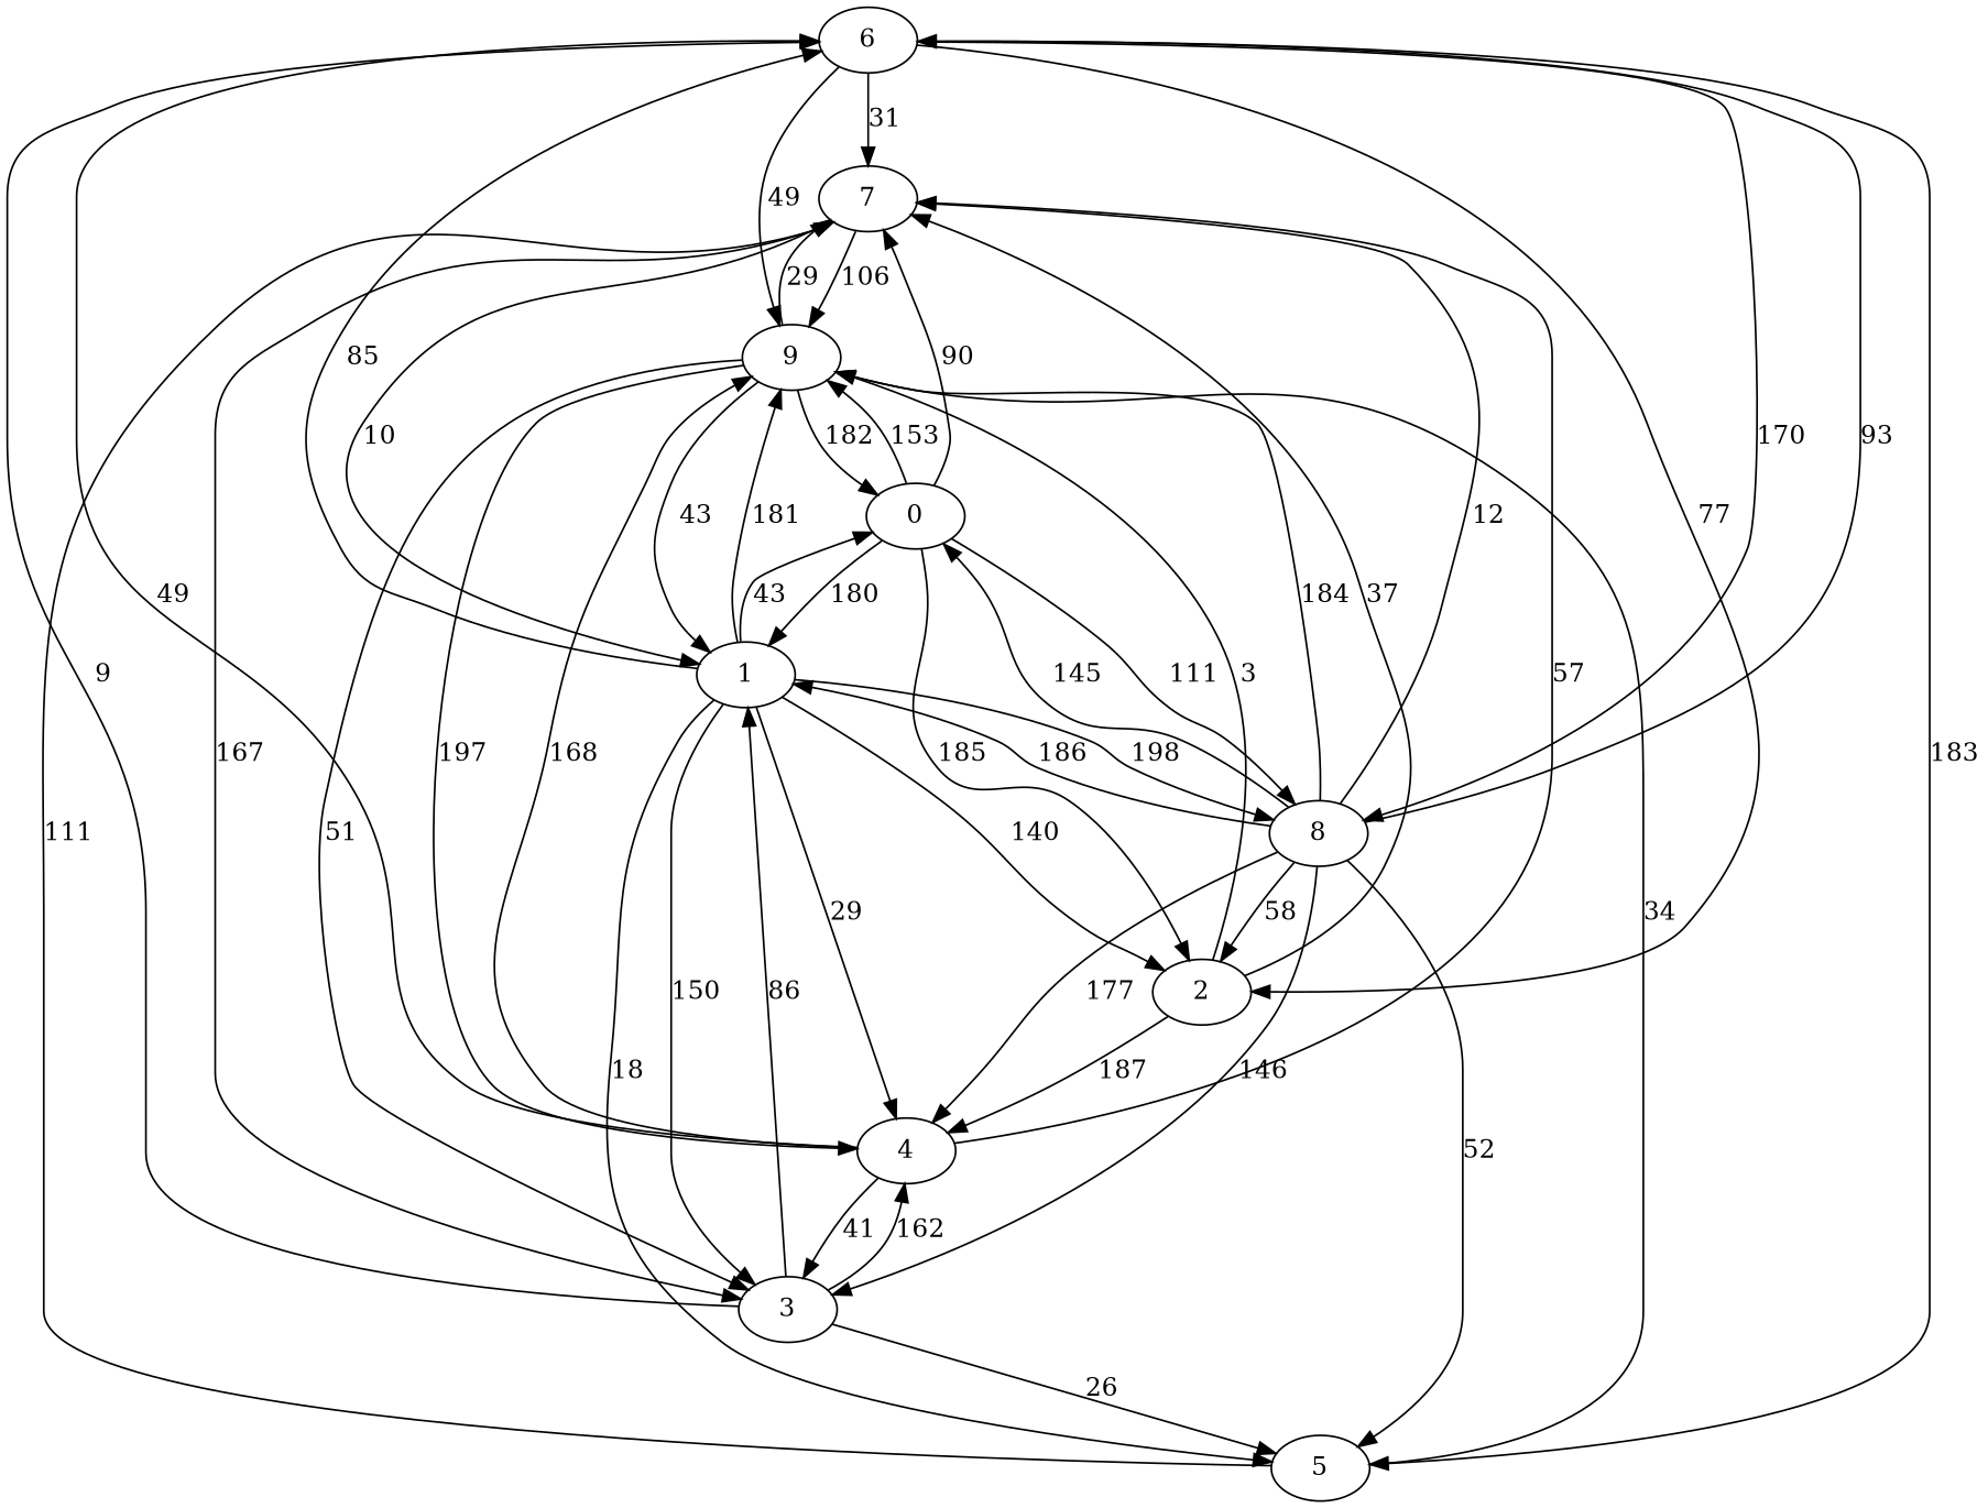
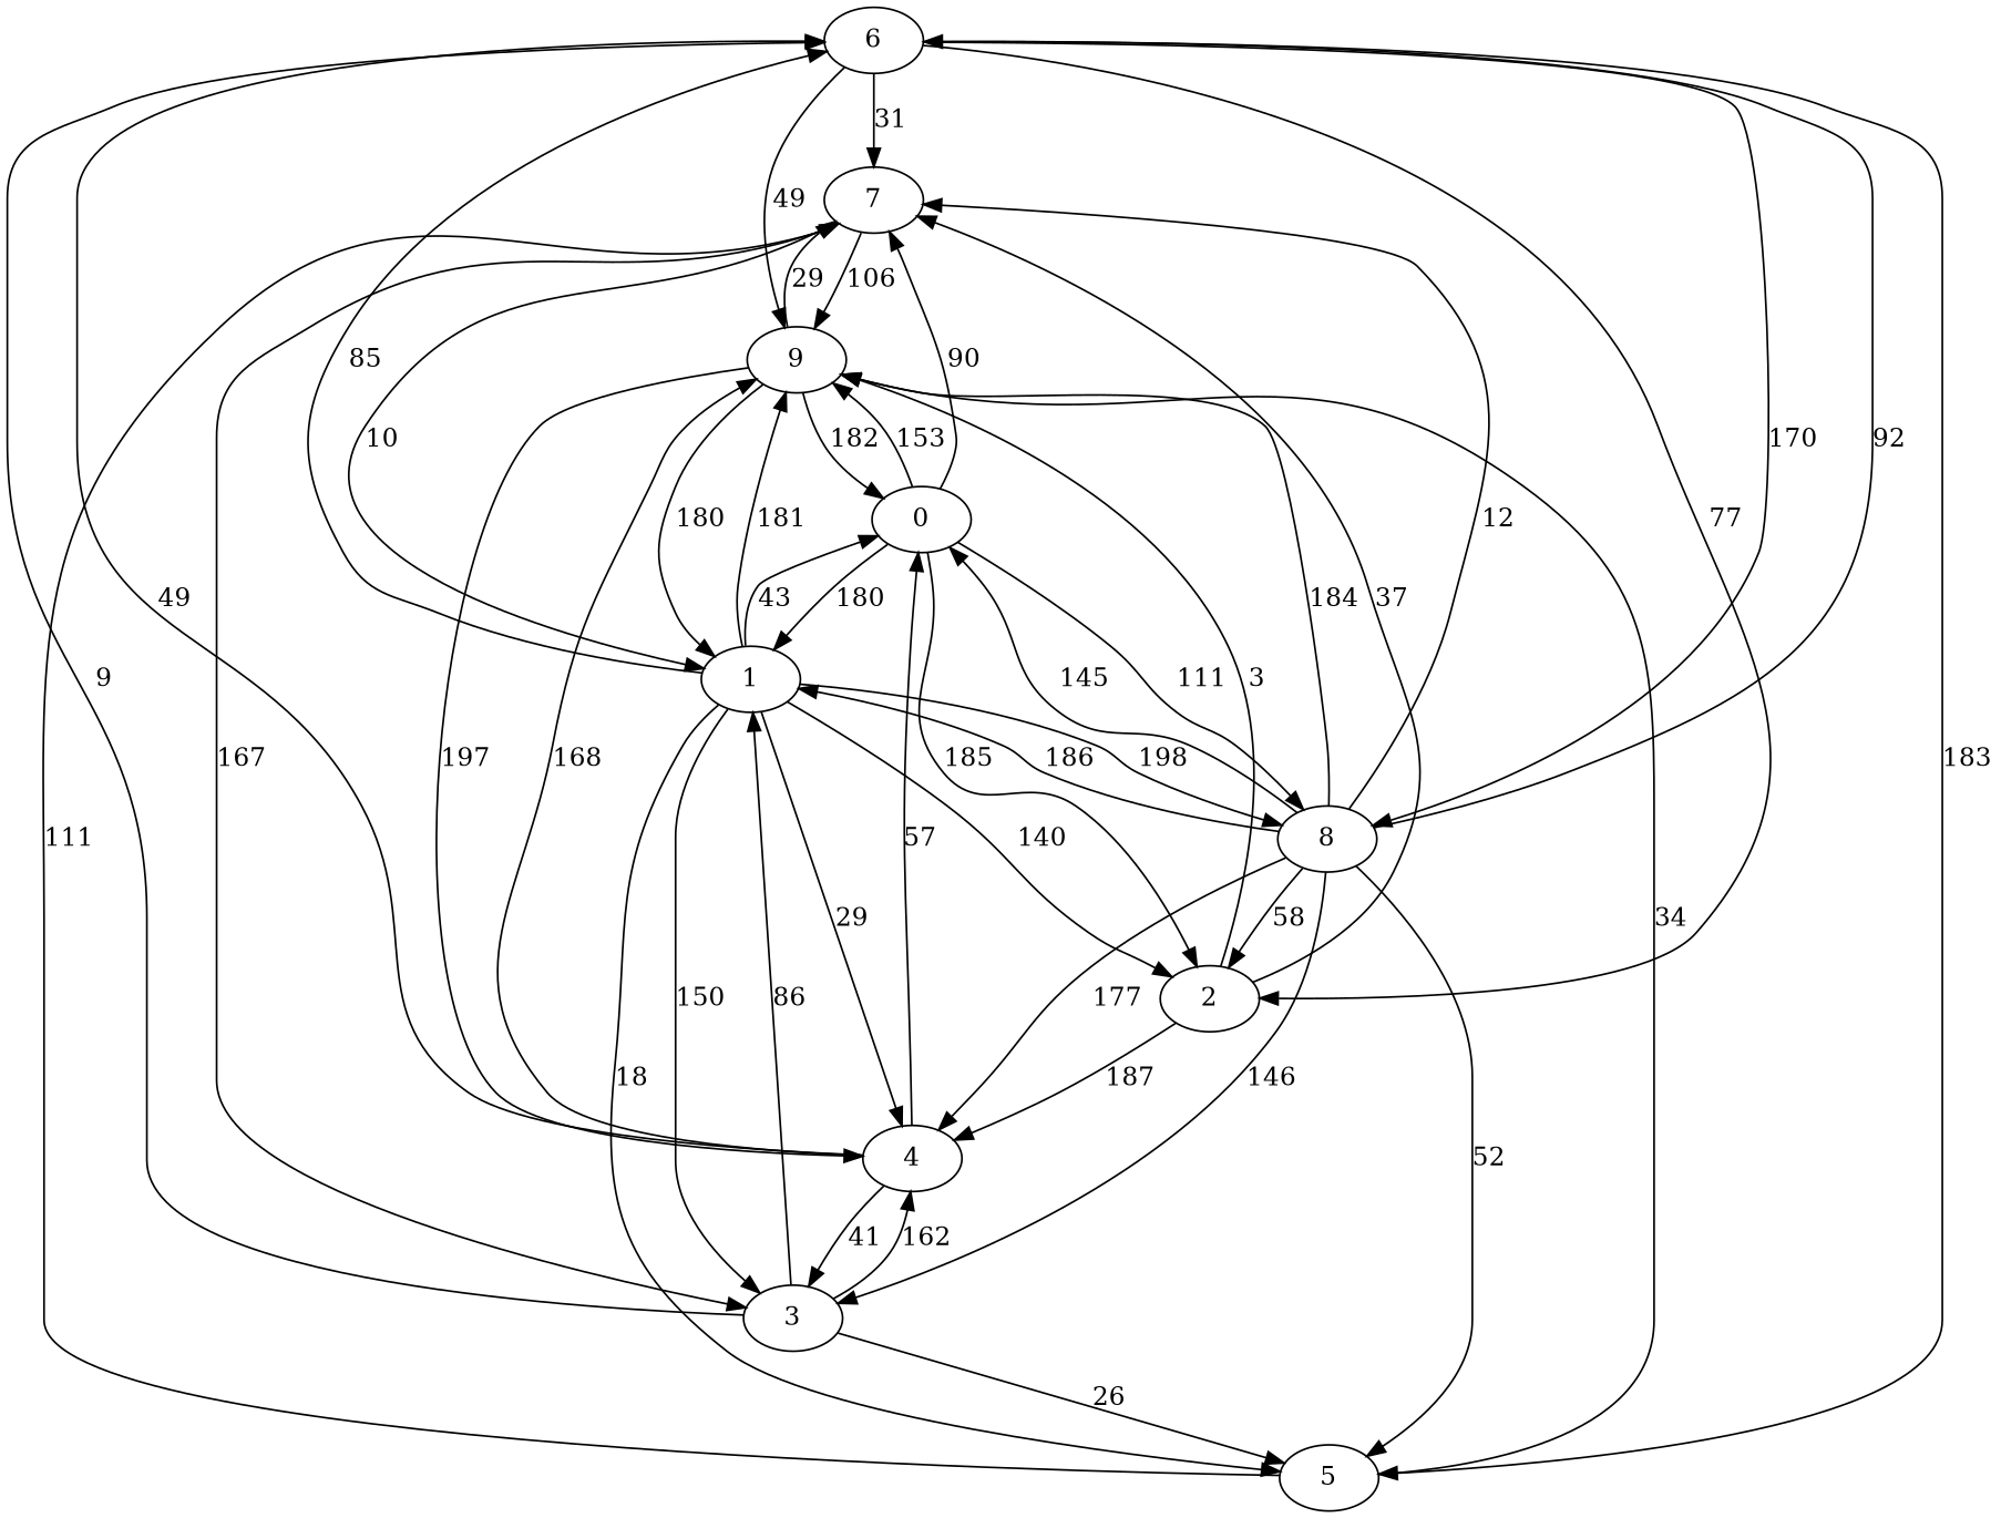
  digraph {
    6
    7
    5
    2
    8
    9
    3
    1
    4
    0
    6 -> 7 [label=31]
    6 -> 5 [label=183]
    6 -> 2 [label=77]
    6 -> 8 [label=170]
    6 -> 9 [label=49]
    7 -> 9 [label=106]
    7 -> 3 [label=167]
    7 -> 1 [label=10]
    5 -> 7 [label=111]
    5 -> 9 [label=34]
    2 -> 7 [label=37]
    2 -> 9 [label=3]
    2 -> 4 [label=187]
-   8 -> 6 [label=93]
+   8 -> 6 [label=92]
    8 -> 7 [label=12]
    8 -> 5 [label=52]
    8 -> 2 [label=58]
    8 -> 9 [label=184]
    8 -> 3 [label=146]
    8 -> 1 [label=186]
    8 -> 4 [label=177]
    8 -> 0 [label=145]
    9 -> 7 [label=29]
-   9 -> 3 [label=51]
-   9 -> 1 [label=43]
+   9 -> 1 [label=180]
    9 -> 4 [label=197]
    9 -> 0 [label=182]
    3 -> 6 [label=9]
    3 -> 5 [label=26]
    3 -> 1 [label=86]
    3 -> 4 [label=162]
    1 -> 6 [label=85]
    1 -> 5 [label=18]
    1 -> 2 [label=140]
    1 -> 8 [label=198]
    1 -> 9 [label=181]
    1 -> 3 [label=150]
    1 -> 4 [label=29]
    1 -> 0 [label=43]
    4 -> 6 [label=49]
-   4 -> 7 [label=57]
+   4 -> 0 [label=57]
    4 -> 9 [label=168]
    4 -> 3 [label=41]
    0 -> 7 [label=90]
    0 -> 2 [label=185]
    0 -> 8 [label=111]
    0 -> 9 [label=153]
    0 -> 1 [label=180]
  }
